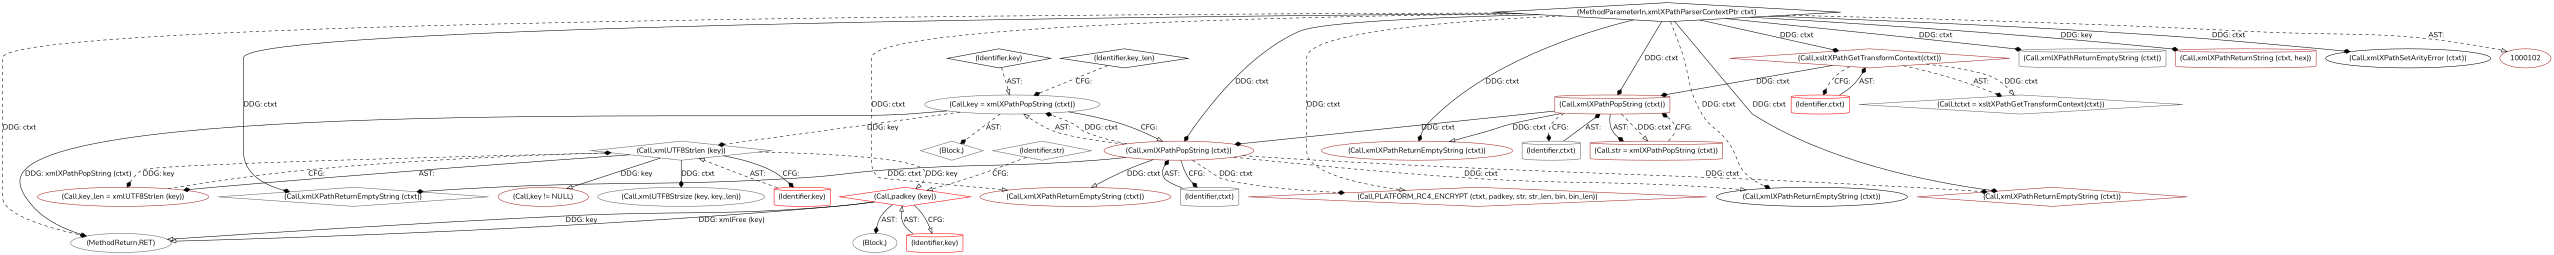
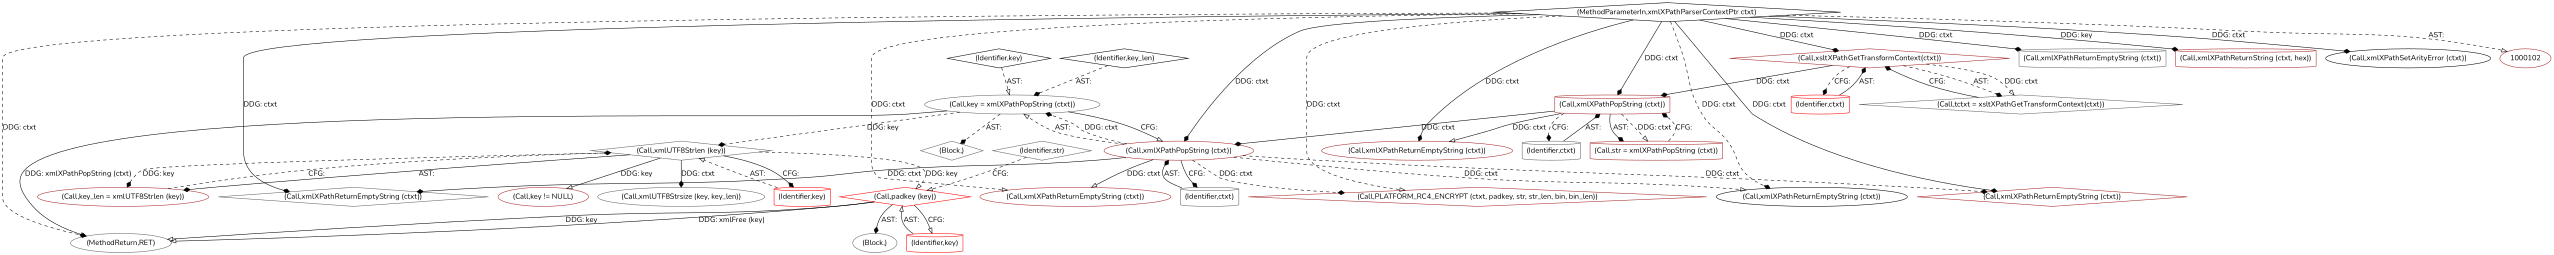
  digraph {
    fontname=Nunito
    node [color=gray40 fontname=Nunito shape=diamond]
    edge [arrowhead=diamond fontname=Nunito style=solid]
    n1 [color=red label="(Call,padkey (key))"]
    n2 [label="(MethodReturn,RET)" shape=ellipse]
    n3 [label="(Block,)" shape=ellipse]
    n4 [color=red label="(Identifier,key)" shape=cylinder]
    n5 [label="(Call,xmlUTF8Strlen (key))"]
    n6 [label="(Call,xmlUTF8Strsize (key, key_len))" shape=ellipse]
    n7 [color=red label="(Identifier,key)" shape=cylinder]
    n8 [color=brown label="(Call,key_len = xmlUTF8Strlen (key))" shape=ellipse]
    n9 [color=brown label="(Call,key != NULL)" shape=ellipse]
    n10 [label="(Call,key = xmlXPathPopString (ctxt))" shape=ellipse]
    n11 [color=brown label="(Call,xmlXPathPopString (ctxt))" shape=ellipse]
    n12 [label="(Block,)"]
    n13 [color=black label="(Call,xmlXPathReturnEmptyString (ctxt))" shape=ellipse]
    n14 [color=brown label="(Call,PLATFORM_RC4_ENCRYPT (ctxt, padkey, str, str_len, bin, bin_len))"]
    n15 [label="(Call,xmlXPathReturnEmptyString (ctxt))"]
    n16 [color=brown label="(Call,xmlXPathReturnEmptyString (ctxt))"]
    n17 [color=brown label="(Call,xmlXPathReturnEmptyString (ctxt))" shape=ellipse]
    n18 [label="(Identifier,ctxt)" shape=cylinder]
    n19 [color=brown label="(Call,xmlXPathPopString (ctxt))" shape=cylinder]
    n20 [color=brown label="(Call,str = xmlXPathPopString (ctxt))" shape=cylinder]
    n21 [label="(Identifier,ctxt)" shape=cylinder]
    n22 [color=brown label="(Call,xmlXPathReturnEmptyString (ctxt))" shape=ellipse]
    n23 [color=brown label="(Call,xsltXPathGetTransformContext(ctxt))"]
    n24 [label="(Call,tctxt = xsltXPathGetTransformContext(ctxt))"]
    n25 [color=red label="(Identifier,ctxt)" shape=cylinder]
    n26 [color=black label="(MethodParameterIn,xmlXPathParserContextPtr ctxt)"]
    n27 [label="(Call,xmlXPathReturnEmptyString (ctxt))" shape=cylinder]
    n28 [color=brown label="(Call,xmlXPathReturnString (ctxt, hex))" shape=cylinder]
    n29 [color=black label="(Call,xmlXPathSetArityError (ctxt))" shape=ellipse]
    1000102 [color=brown shape=ellipse]
    n31 [color=black label="(Identifier,key_len)"]
    n32 [color=black label="(Identifier,key)"]
    n33 [label="(Identifier,str)"]
    n1 -> n2 [arrowhead=onormal label="DDG: xmlFree (key)"]
    n1 -> n2 [arrowhead=onormal label="DDG: key"]
    n1 -> n3 [label="AST: "]
    n1 -> n4 [arrowhead=onormal label="CFG: "]
    n4 -> n1 [arrowhead=onormal label="AST: "]
    n5 -> n1 [arrowhead=onormal label="DDG: key" style=dashed]
    n5 -> n6 [label="DDG: ctxt"]
    n5 -> n7 [label="CFG: "]
    n5 -> n8 [label="AST: "]
    n5 -> n8 [label="DDG: key" style=dashed]
    n5 -> n9 [arrowhead=onormal label="DDG: key"]
    n7 -> n5 [arrowhead=onormal label="AST: " style=dashed]
    n8 -> n5 [label="CFG: " style=dashed]
    n10 -> n2 [arrowhead=onormal label="DDG: xmlXPathPopString (ctxt)"]
    n10 -> n5 [label="DDG: key" style=dashed]
    n10 -> n11 [arrowhead=onormal label="CFG: "]
    n10 -> n12 [label="AST: " style=dashed]
    n11 -> n10 [arrowhead=onormal label="AST: " style=dashed]
    n11 -> n10 [label="DDG: ctxt" style=dashed]
    n11 -> n13 [arrowhead=onormal label="DDG: ctxt" style=dashed]
    n11 -> n14 [label="DDG: ctxt" style=dashed]
    n11 -> n15 [label="DDG: ctxt"]
    n11 -> n16 [label="DDG: ctxt" style=dashed]
    n11 -> n17 [arrowhead=onormal label="DDG: ctxt"]
    n11 -> n18 [label="CFG: "]
    n18 -> n11 [label="AST: "]
    n19 -> n11 [label="DDG: ctxt"]
    n19 -> n20 [label="AST: "]
    n19 -> n20 [arrowhead=onormal label="DDG: ctxt" style=dashed]
    n19 -> n21 [label="CFG: " style=dashed]
    n19 -> n22 [arrowhead=onormal label="DDG: ctxt"]
    n20 -> n19 [label="CFG: " style=dashed]
    n21 -> n19 [label="AST: "]
    n23 -> n19 [label="DDG: ctxt"]
    n23 -> n24 [label="AST: " style=dashed]
    n23 -> n24 [arrowhead=onormal label="DDG: ctxt" style=dashed]
    n23 -> n25 [label="CFG: " style=dashed]
+   n24 -> n23 [label="CFG: "]
    n25 -> n23 [label="AST: "]
    n26 -> n2 [label="DDG: ctxt" style=dashed]
    n26 -> n11 [label="DDG: ctxt"]
    n26 -> n13 [label="DDG: ctxt" style=dashed]
    n26 -> n14 [arrowhead=onormal label="DDG: ctxt" style=dashed]
    n26 -> n15 [label="DDG: ctxt"]
    n26 -> n16 [label="DDG: ctxt"]
    n26 -> n17 [arrowhead=onormal label="DDG: ctxt" style=dashed]
    n26 -> n19 [label="DDG: ctxt"]
    n26 -> n22 [label="DDG: ctxt"]
    n26 -> n23 [label="DDG: ctxt"]
    n26 -> n27 [label="DDG: ctxt"]
    n26 -> n28 [label="DDG: key"]
    n26 -> n29 [label="DDG: ctxt"]
    n26 -> 1000102 [arrowhead=onormal label="AST: " style=dashed]
-   n31 -> n10 [label="CFG: " style=dashed]
+   n31 -> n10 [label="AST: " style=dashed]
    n32 -> n10 [arrowhead=onormal label="AST: " style=dashed]
    n33 -> n1 [arrowhead=onormal label="CFG: " style=dashed]
  }
